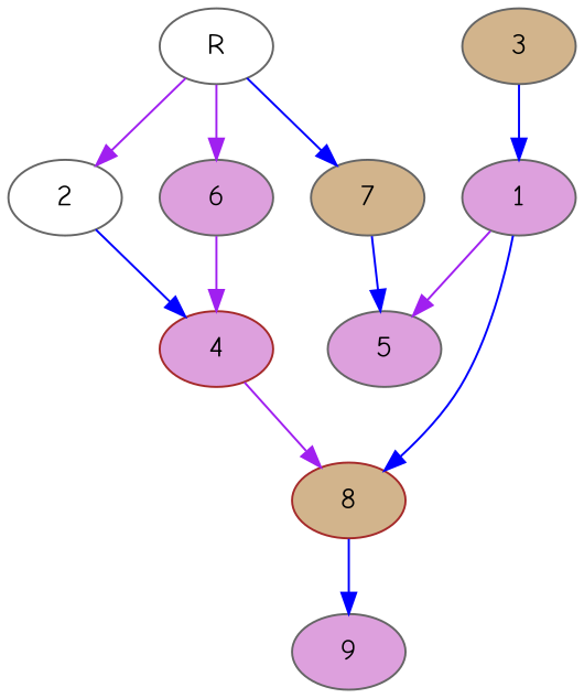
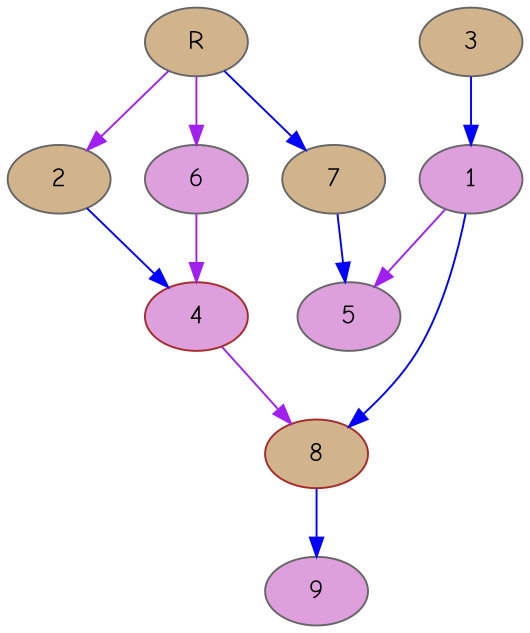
  digraph {
    fontname="Comic Neue"
    node [color=gray40 fillcolor=plum fontname="Comic Neue" style=filled]
    edge [color=blue fontname="Comic Neue"]
    1
    5
    8 [color=brown fillcolor=tan]
    9
-   2 [fillcolor=white]
+   2 [fillcolor=tan]
    4 [color=brown]
    3 [fillcolor=tan]
    7 [fillcolor=tan]
    6
-   R [fillcolor=white]
+   R [fillcolor=tan]
    1 -> 5 [color=purple]
    1 -> 8
    8 -> 9
    2 -> 4
    4 -> 8 [color=purple]
    3 -> 1
    7 -> 5
    6 -> 4 [color=purple]
    R -> 2 [color=purple]
    R -> 7
    R -> 6 [color=purple]
  }
